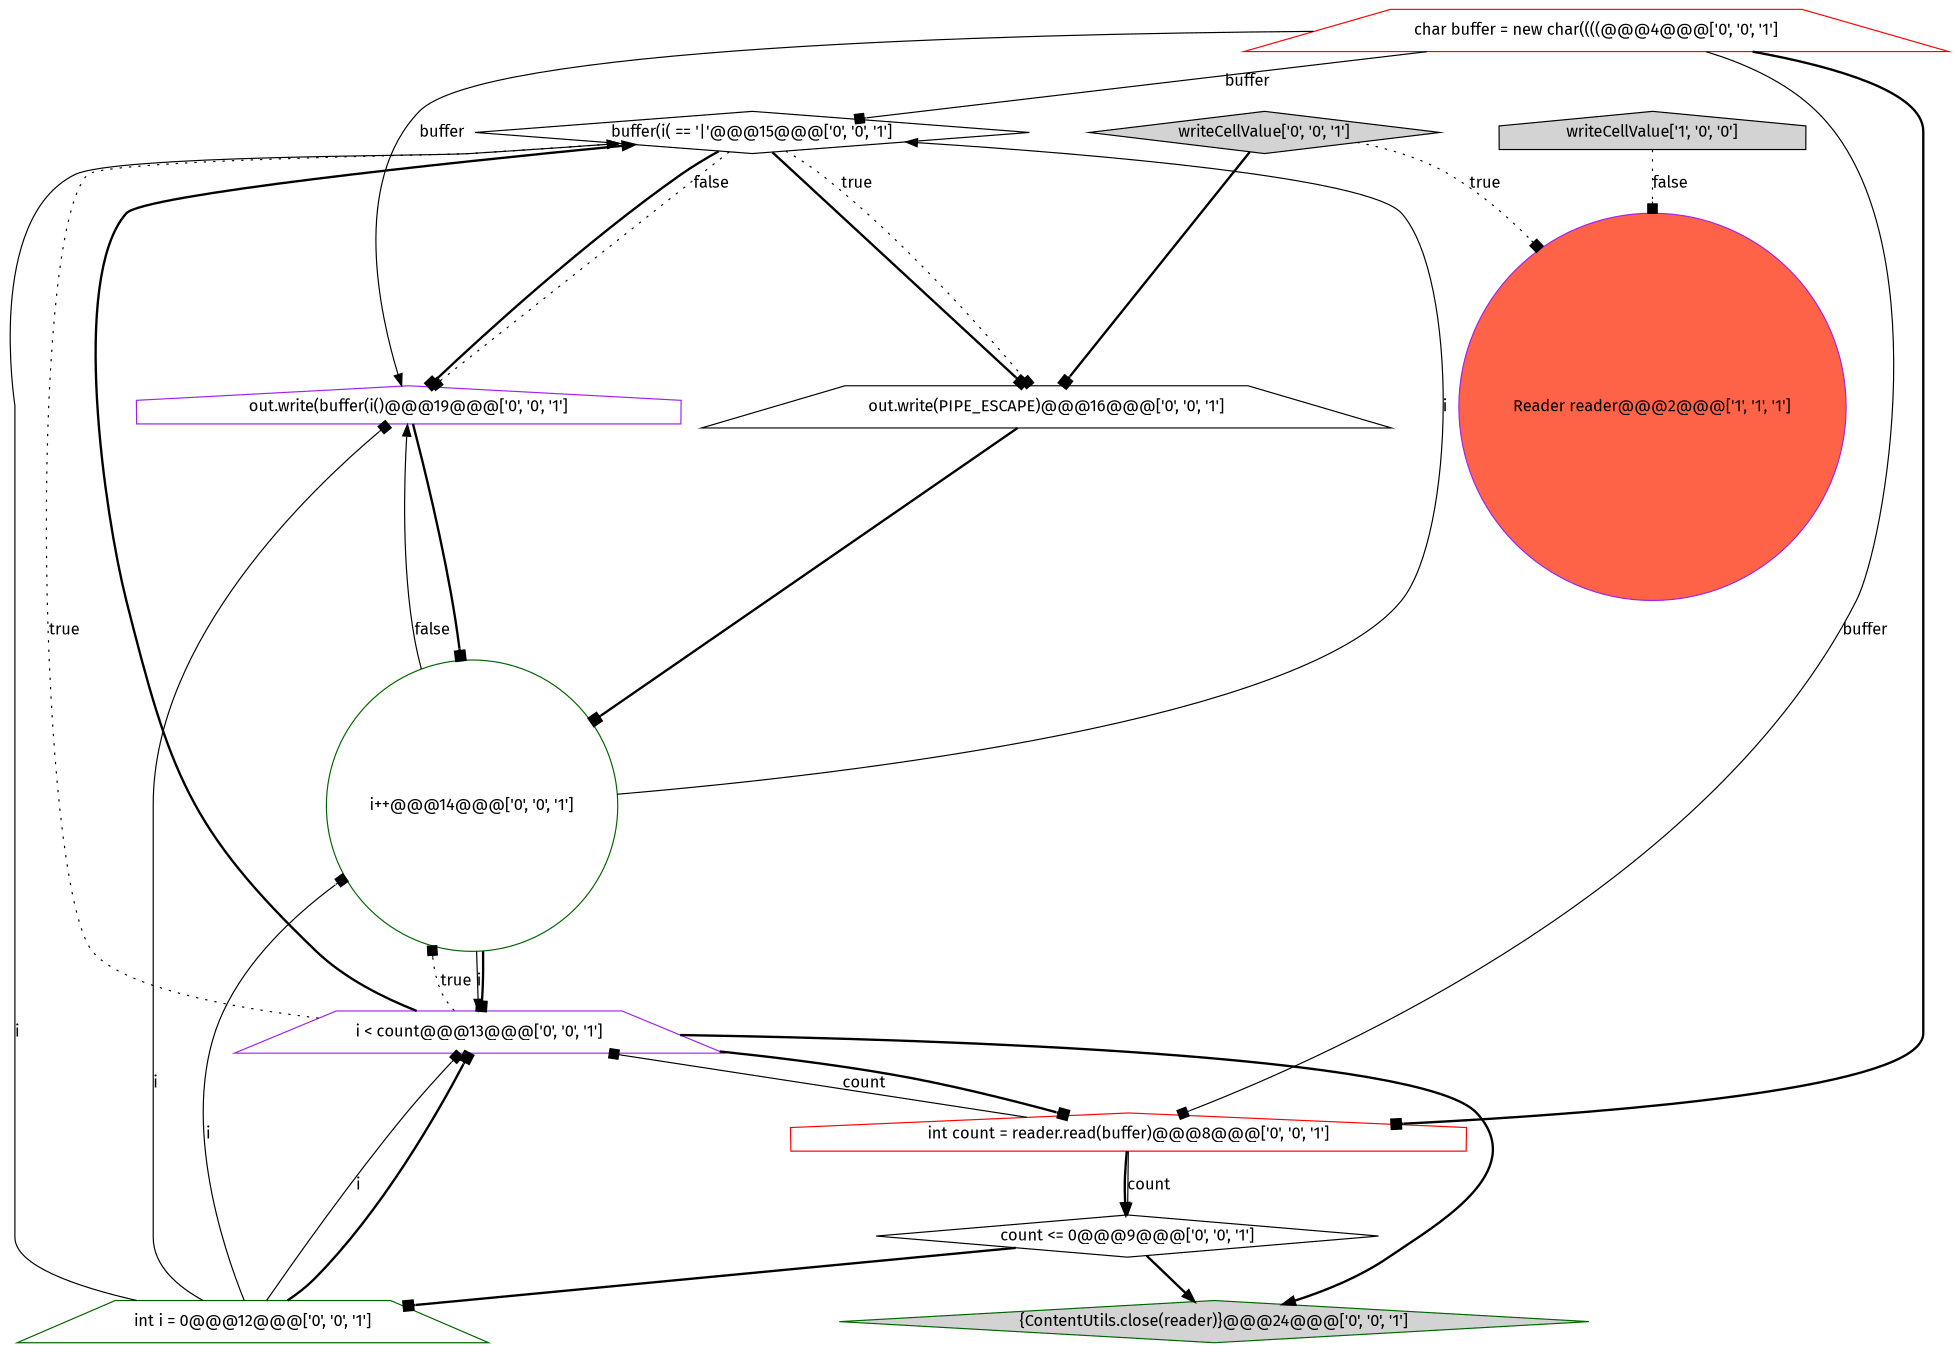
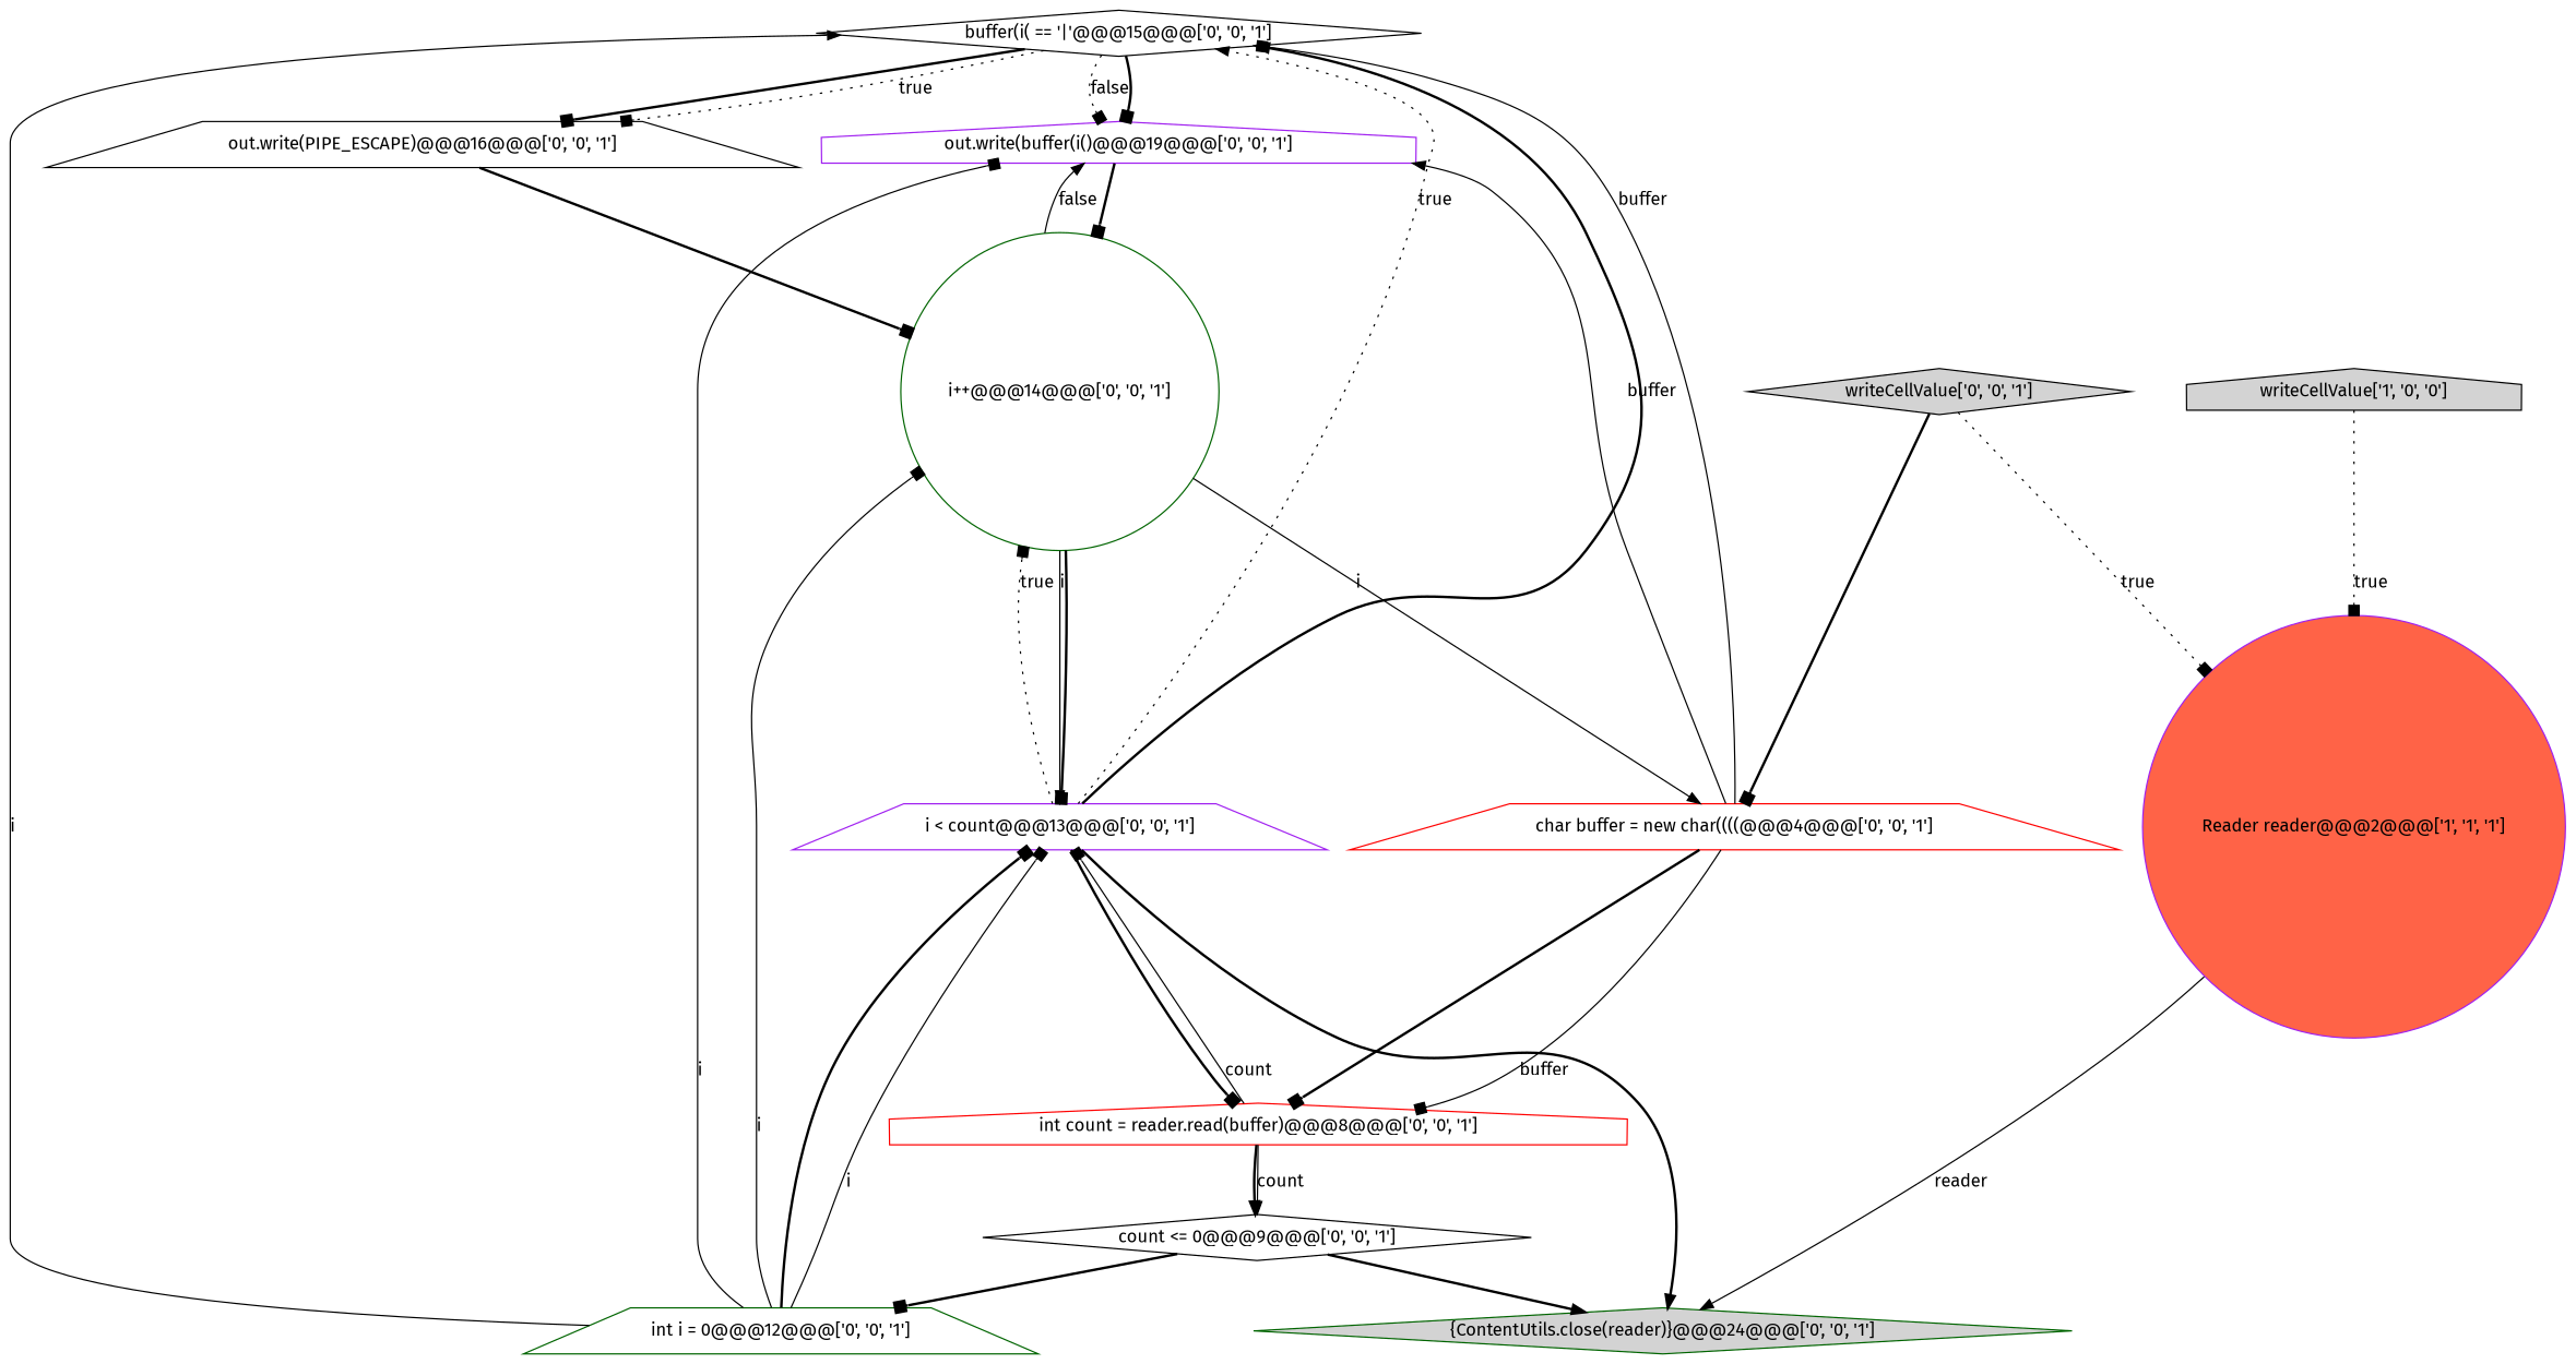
  digraph {
    fontname="Fira Sans"
    node [color=black fillcolor=white fontname="Fira Sans" shape=diamond style=filled]
    edge [arrowhead=box fontname="Fira Sans" style=bold]
    n1 [label="buffer(i( == '|'@@@15@@@['0', '0', '1']"]
    n2 [color=purple label="out.write(buffer(i()@@@19@@@['0', '0', '1']" shape=house]
    n3 [label="out.write(PIPE_ESCAPE)@@@16@@@['0', '0', '1']" shape=trapezium]
    n4 [color=darkgreen label="i++@@@14@@@['0', '0', '1']" shape=circle]
    n5 [color=purple fillcolor=tomato label="Reader reader@@@2@@@['1', '1', '1']" shape=circle]
    n6 [color=darkgreen fillcolor=lightgray label="{ContentUtils.close(reader)}@@@24@@@['0', '0', '1']"]
    n7 [fillcolor=lightgray label="writeCellValue['0', '0', '1']"]
    n8 [color=red label="char buffer = new char((((@@@4@@@['0', '0', '1']" shape=trapezium]
    n9 [color=red label="int count = reader.read(buffer)@@@8@@@['0', '0', '1']" shape=house]
    n10 [color=purple label="i < count@@@13@@@['0', '0', '1']" shape=trapezium]
    n11 [fillcolor=lightgray label="writeCellValue['1', '0', '0']" shape=house]
    n12 [label="count <= 0@@@9@@@['0', '0', '1']"]
    n13 [color=darkgreen label="int i = 0@@@12@@@['0', '0', '1']" shape=trapezium]
    n1 -> n2 [label=false style=dotted]
    n1 -> n2
    n1 -> n3
    n1 -> n3 [label=true style=dotted]
    n2 -> n4
    n3 -> n4
-   n4 -> n1 [arrowhead=normal label=i style=solid]
+   n4 -> n8 [arrowhead=normal label=i style=solid]
    n4 -> n2 [arrowhead=normal label=false style=solid]
    n4 -> n10 [arrowhead=normal label=i style=solid]
    n4 -> n10
+   n5 -> n6 [arrowhead=normal label=reader style=solid]
    n7 -> n5 [label=true style=dotted]
-   n7 -> n3
+   n7 -> n8
    n8 -> n1 [label=buffer style=solid]
    n8 -> n2 [arrowhead=normal label=buffer style=solid]
    n8 -> n9 [label=buffer style=solid]
    n8 -> n9
    n9 -> n10 [label=count style=solid]
    n9 -> n12 [arrowhead=normal]
    n9 -> n12 [arrowhead=normal label=count style=solid]
    n10 -> n1 [arrowhead=normal label=true style=dotted]
    n10 -> n1 [arrowhead=normal]
    n10 -> n4 [label=true style=dotted]
    n10 -> n6 [arrowhead=normal]
    n10 -> n9
-   n11 -> n5 [label=false style=dotted]
+   n11 -> n5 [label=true style=dotted]
    n12 -> n6 [arrowhead=normal]
    n12 -> n13
    n13 -> n1 [arrowhead=normal label=i style=solid]
    n13 -> n2 [label=i style=solid]
    n13 -> n4 [label=i style=solid]
    n13 -> n10
    n13 -> n10 [label=i style=solid]
  }
